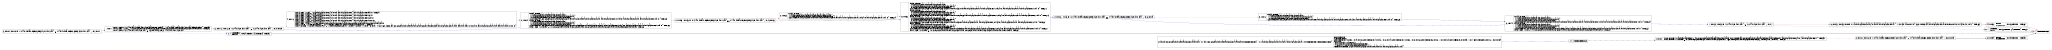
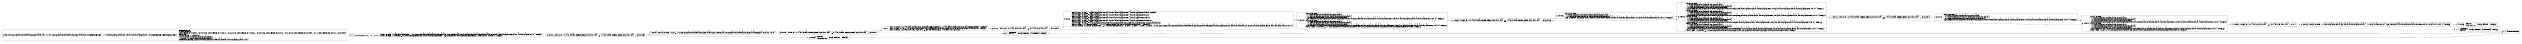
  digraph {
    rankdir=LR
    node [shape=record]
    edge [arrowhead=dot color=blue]
    n1 [label="{0\:\ ?|MTH_ENTER_BLOCK\l}"]
    n2 [label="{2\:\ 0x0000|0x0000: INVOKE  (r0 I:android.graphics.Rect) = (r10 I:com.google.android.material.chip.ChipDrawable) type: VIRTUAL call: com.google.android.material.chip.ChipDrawable.getBounds():android.graphics.Rect A[MD:():android.graphics.Rect (s)] (LINE:590)\l0x0004: INVOKE  (r1 I:boolean) = (r0 I:android.graphics.Rect A[D('bounds' android.graphics.Rect)]) type: VIRTUAL call: android.graphics.Rect.isEmpty():boolean A[MD:():boolean (c)] (LINE:591)\l}"]
    n3 [label="{3\:\ 0x0008|0x0008: IF  (r1 I:??[int, boolean, OBJECT, ARRAY, byte, short, char]) != (0 ??[int, boolean, OBJECT, ARRAY, byte, short, char])  \-\> B:20:0x0059 \l}"]
+   n4 [label="{4\:\ 0x000a|0x000a: INVOKE  (r1 I:int) = (r10 I:com.google.android.material.chip.ChipDrawable) type: VIRTUAL call: com.google.android.material.chip.ChipDrawable.getAlpha():int A[MD:():int (m)]\l}"]
    n5 [label="{20\:\ 0x0059|RETURN\lORIG_RETURN\l|0x0059: RETURN    (LINE:592)\l}"]
    n6 [label="{5\:\ 0x000e|0x000e: IF  (r1 I:??[int, boolean, OBJECT, ARRAY, byte, short, char]) != (0 ??[int, boolean, OBJECT, ARRAY, byte, short, char])  \-\> B:7:0x0011 \l}"]
    n7 [label="{1\:\ ?|MTH_EXIT_BLOCK\l}"]
    n8 [label="{7\:\ 0x0011|0x0011: CONST  (r1 I:??[int, float, boolean, short, byte, char, OBJECT, ARRAY]) = (0 ??[int, float, boolean, short, byte, char, OBJECT, ARRAY])  (LINE:595)\l0x0012: IGET  (r2 I:int) = (r10 I:com.google.android.material.chip.ChipDrawable) com.google.android.material.chip.ChipDrawable.alpha int  (LINE:596)\l0x0014: CONST  (r3 I:??[int, float, short, byte, char]) = (255(0xff, float:3.57E\-43) ??[int, float, short, byte, char]) \l}"]
    n9 [label="{22\:\ ?|SYNTHETIC\lRETURN\l|0x0059: RETURN   A[SYNTHETIC] (LINE:592)\l}"]
    n10 [label="{8\:\ 0x0016|0x0016: IF  (r2 I:??[int, byte, short, char]) \>= (r3 I:??[int, byte, short, char])  \-\> B:10:0x002b \l}"]
    n11 [label="{9\:\ 0x0018|0x0018: IGET  (r2 I:int) = (r0 I:android.graphics.Rect A[D('bounds' android.graphics.Rect)]) android.graphics.Rect.left int  (LINE:597)\l0x001a: CAST (r5 I:float) = (float) (r2 I:int) \l0x001b: IGET  (r2 I:int) = (r0 I:android.graphics.Rect A[D('bounds' android.graphics.Rect)]) android.graphics.Rect.top int \l0x001d: CAST (r6 I:float) = (float) (r2 I:int) \l0x001e: IGET  (r2 I:int) = (r0 I:android.graphics.Rect A[D('bounds' android.graphics.Rect)]) android.graphics.Rect.right int \l0x0020: CAST (r7 I:float) = (float) (r2 I:int) \l0x0021: IGET  (r2 I:int) = (r0 I:android.graphics.Rect A[D('bounds' android.graphics.Rect)]) android.graphics.Rect.bottom int \l0x0023: CAST (r8 I:float) = (float) (r2 I:int) \l0x0024: IGET  (r9 I:int) = (r10 I:com.google.android.material.chip.ChipDrawable) com.google.android.material.chip.ChipDrawable.alpha int \l0x0026: MOVE  (r4 I:??[OBJECT, ARRAY]) = (r11 I:??[OBJECT, ARRAY] A[D('canvas' android.graphics.Canvas)])  (LINE:598)\l0x0027: INVOKE  (r1 I:int A[D('saveCount' int)]) = (r4 I:android.graphics.Canvas), (r5 I:float), (r6 I:float), (r7 I:float), (r8 I:float), (r9 I:int) type: STATIC call: com.google.android.material.canvas.CanvasCompat.saveLayerAlpha(android.graphics.Canvas, float, float, float, float, int):int A[MD:(android.graphics.Canvas, float, float, float, float, int):int (m)]\l}"]
    n12 [label="{10\:\ 0x002b|0x002b: INVOKE  \l  (r10 I:com.google.android.material.chip.ChipDrawable)\l  (r11 I:android.graphics.Canvas A[D('canvas' android.graphics.Canvas)])\l  (r0 I:android.graphics.Rect A[D('bounds' android.graphics.Rect)])\l type: DIRECT call: com.google.android.material.chip.ChipDrawable.drawChipSurface(android.graphics.Canvas, android.graphics.Rect):void A[MD:(android.graphics.Canvas, android.graphics.Rect):void (m)] (LINE:603)\l0x002e: INVOKE  \l  (r10 I:com.google.android.material.chip.ChipDrawable)\l  (r11 I:android.graphics.Canvas A[D('canvas' android.graphics.Canvas)])\l  (r0 I:android.graphics.Rect A[D('bounds' android.graphics.Rect)])\l type: DIRECT call: com.google.android.material.chip.ChipDrawable.drawChipBackground(android.graphics.Canvas, android.graphics.Rect):void A[MD:(android.graphics.Canvas, android.graphics.Rect):void (m)] (LINE:606)\l0x0031: IGET  (r2 I:boolean) = (r10 I:com.google.android.material.chip.ChipDrawable) com.google.android.material.chip.ChipDrawable.isShapeThemingEnabled boolean  (LINE:608)\l}"]
    n13 [label="{11\:\ 0x0033|0x0033: IF  (r2 I:??[int, boolean, OBJECT, ARRAY, byte, short, char]) == (0 ??[int, boolean, OBJECT, ARRAY, byte, short, char])  \-\> B:13:0x0038 \l}"]
    n14 [label="{12\:\ 0x0035|0x0035: INVOKE  \l  (r10 I:com.google.android.material.shape.MaterialShapeDrawable)\l  (r11 I:android.graphics.Canvas A[D('canvas' android.graphics.Canvas)])\l type: SUPER call: com.google.android.material.shape.MaterialShapeDrawable.draw(android.graphics.Canvas):void A[MD:(android.graphics.Canvas):void (m)] (LINE:609)\l}"]
    n15 [label="{13\:\ 0x0038|0x0038: INVOKE  \l  (r10 I:com.google.android.material.chip.ChipDrawable)\l  (r11 I:android.graphics.Canvas A[D('canvas' android.graphics.Canvas)])\l  (r0 I:android.graphics.Rect A[D('bounds' android.graphics.Rect)])\l type: DIRECT call: com.google.android.material.chip.ChipDrawable.drawChipStroke(android.graphics.Canvas, android.graphics.Rect):void A[MD:(android.graphics.Canvas, android.graphics.Rect):void (m)] (LINE:612)\l0x003b: INVOKE  \l  (r10 I:com.google.android.material.chip.ChipDrawable)\l  (r11 I:android.graphics.Canvas A[D('canvas' android.graphics.Canvas)])\l  (r0 I:android.graphics.Rect A[D('bounds' android.graphics.Rect)])\l type: DIRECT call: com.google.android.material.chip.ChipDrawable.drawCompatRipple(android.graphics.Canvas, android.graphics.Rect):void A[MD:(android.graphics.Canvas, android.graphics.Rect):void (m)] (LINE:615)\l0x003e: INVOKE  \l  (r10 I:com.google.android.material.chip.ChipDrawable)\l  (r11 I:android.graphics.Canvas A[D('canvas' android.graphics.Canvas)])\l  (r0 I:android.graphics.Rect A[D('bounds' android.graphics.Rect)])\l type: DIRECT call: com.google.android.material.chip.ChipDrawable.drawChipIcon(android.graphics.Canvas, android.graphics.Rect):void A[MD:(android.graphics.Canvas, android.graphics.Rect):void (m)] (LINE:618)\l0x0041: INVOKE  \l  (r10 I:com.google.android.material.chip.ChipDrawable)\l  (r11 I:android.graphics.Canvas A[D('canvas' android.graphics.Canvas)])\l  (r0 I:android.graphics.Rect A[D('bounds' android.graphics.Rect)])\l type: DIRECT call: com.google.android.material.chip.ChipDrawable.drawCheckedIcon(android.graphics.Canvas, android.graphics.Rect):void A[MD:(android.graphics.Canvas, android.graphics.Rect):void (m)] (LINE:621)\l0x0044: IGET  (r2 I:boolean) = (r10 I:com.google.android.material.chip.ChipDrawable) com.google.android.material.chip.ChipDrawable.shouldDrawText boolean  (LINE:624)\l}"]
    n16 [label="{14\:\ 0x0046|0x0046: IF  (r2 I:??[int, boolean, OBJECT, ARRAY, byte, short, char]) == (0 ??[int, boolean, OBJECT, ARRAY, byte, short, char])  \-\> B:16:0x004b \l}"]
    n17 [label="{15\:\ 0x0048|0x0048: INVOKE  \l  (r10 I:com.google.android.material.chip.ChipDrawable)\l  (r11 I:android.graphics.Canvas A[D('canvas' android.graphics.Canvas)])\l  (r0 I:android.graphics.Rect A[D('bounds' android.graphics.Rect)])\l type: DIRECT call: com.google.android.material.chip.ChipDrawable.drawText(android.graphics.Canvas, android.graphics.Rect):void A[MD:(android.graphics.Canvas, android.graphics.Rect):void (m)] (LINE:625)\l}"]
    n18 [label="{16\:\ 0x004b|0x004b: INVOKE  \l  (r10 I:com.google.android.material.chip.ChipDrawable)\l  (r11 I:android.graphics.Canvas A[D('canvas' android.graphics.Canvas)])\l  (r0 I:android.graphics.Rect A[D('bounds' android.graphics.Rect)])\l type: DIRECT call: com.google.android.material.chip.ChipDrawable.drawCloseIcon(android.graphics.Canvas, android.graphics.Rect):void A[MD:(android.graphics.Canvas, android.graphics.Rect):void (m)] (LINE:629)\l0x004e: INVOKE  \l  (r10 I:com.google.android.material.chip.ChipDrawable)\l  (r11 I:android.graphics.Canvas A[D('canvas' android.graphics.Canvas)])\l  (r0 I:android.graphics.Rect A[D('bounds' android.graphics.Rect)])\l type: DIRECT call: com.google.android.material.chip.ChipDrawable.drawDebug(android.graphics.Canvas, android.graphics.Rect):void A[MD:(android.graphics.Canvas, android.graphics.Rect):void (m)] (LINE:632)\l0x0051: IGET  (r2 I:int) = (r10 I:com.google.android.material.chip.ChipDrawable) com.google.android.material.chip.ChipDrawable.alpha int  (LINE:634)\l}"]
    n19 [label="{17\:\ 0x0053|0x0053: IF  (r2 I:??[int, byte, short, char]) \>= (r3 I:??[int, byte, short, char])  \-\> B:21:? \l}"]
    n20 [label="{18\:\ 0x0055|0x0055: INVOKE  (r11 I:android.graphics.Canvas A[D('canvas' android.graphics.Canvas)]), (r1 I:int A[D('saveCount' int)]) type: VIRTUAL call: android.graphics.Canvas.restoreToCount(int):void A[MD:(int):void (c)] (LINE:635)\l}"]
    n21 [label="{21\:\ ?|SYNTHETIC\lRETURN\l|0x0058: RETURN   A[SYNTHETIC] (LINE:637)\l}"]
    n22 [label="{19\:\ 0x0058|RETURN\lORIG_RETURN\l|0x0058: RETURN    (LINE:637)\l}"]
    n23 [label="{public void com.google.android.material.chip.ChipDrawable.draw((r10 'this' I:com.google.android.material.chip.ChipDrawable A[IMMUTABLE_TYPE, THIS]), (r11 I:android.graphics.Canvas A[D('canvas' android.graphics.Canvas), IMMUTABLE_TYPE, METHOD_ARGUMENT]))  | DONT_RENAME\lUSE_LINES_HINTS\lCROSS_EDGE: B:17:0x0053 \-\> B:19:0x0058, CROSS_EDGE: B:14:0x0046 \-\> B:16:0x004b, CROSS_EDGE: B:11:0x0033 \-\> B:13:0x0038, CROSS_EDGE: B:8:0x0016 \-\> B:10:0x002b, CROSS_EDGE: B:20:0x0059 \-\> B:1:?, CROSS_EDGE: B:3:0x0008 \-\> B:20:0x0059\lDebug Info:\l  0x0012\-0x0059: r1 'saveCount' I\l  0x0004\-0x0059: r0 'bounds' Landroid\/graphics\/Rect;\l  \-1 \-0x0059: r11 'canvas' Landroid\/graphics\/Canvas;\lMETHOD_OVERRIDE: [ClspMth\{android.graphics.drawable.Drawable.draw(android.graphics.Canvas):void\}]\l}"]
    n1 -> n2 [color=black]
    n2 -> n3 [arrowhead=odot color=red style=dashed]
+   n3 -> n4 [arrowhead=normal color=red style=dashed]
    n3 -> n5 [arrowhead=normal color=black]
+   n4 -> n6 [arrowhead=odot]
    n5 -> n7 [color=black]
    n6 -> n8 [color=black]
    n6 -> n9 [style=dashed]
    n8 -> n10 [arrowhead=normal color=black]
    n9 -> n7 [arrowhead=odot color=black]
    n10 -> n11 [arrowhead=odot color=red style=dashed]
    n10 -> n12 [arrowhead=odot]
    n11 -> n12 [arrowhead=normal color=black]
    n12 -> n13 [arrowhead=odot]
    n13 -> n14 [color=red style=dashed]
    n13 -> n15 [color=black]
    n14 -> n15 [arrowhead=normal]
    n15 -> n16 [arrowhead=normal]
    n16 -> n17 [arrowhead=odot color=black style=dashed]
    n16 -> n18 [arrowhead=odot]
    n17 -> n18 [arrowhead=normal color=black]
    n18 -> n19
    n19 -> n20 [arrowhead=normal color=red style=dashed]
    n19 -> n21 [style=dashed]
    n20 -> n22 [color=red]
    n21 -> n7
    n22 -> n7 [arrowhead=normal color=red]
    n23 -> n1 [arrowhead=odot]
  }
